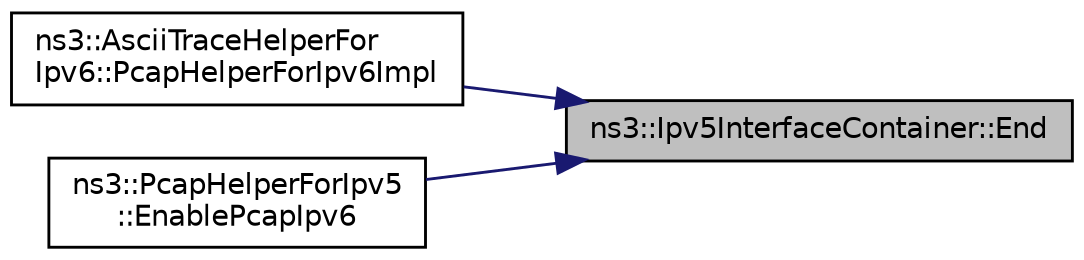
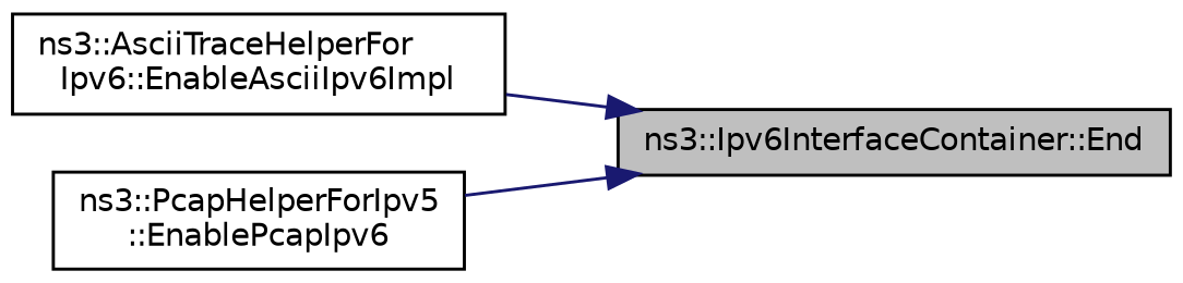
  digraph {
    rankdir=RL
    node [color=black fillcolor=white fontname=Helvetica fontsize=10 shape=record style=filled]
    edge [color=midnightblue dir=back fontname=Helvetica fontsize=10 labelfontname=Helvetica labelfontsize=10 style=solid]
-   n1 [fillcolor=grey75 fontcolor=black height=0.2 label="ns3::Ipv5InterfaceContainer::End" width=0.4]
-   n2 [height=0.2 label="ns3::AsciiTraceHelperFor\lIpv6::PcapHelperForIpv6Impl" width=0.4]
+   n1 [fillcolor=grey75 fontcolor=black height=0.2 label="ns3::Ipv6InterfaceContainer::End" width=0.4]
+   n2 [height=0.2 label="ns3::AsciiTraceHelperFor\lIpv6::EnableAsciiIpv6Impl" width=0.4]
    n3 [height=0.2 label="ns3::PcapHelperForIpv5\l::EnablePcapIpv6" width=0.4]
    n1 -> n2
    n1 -> n3
  }
